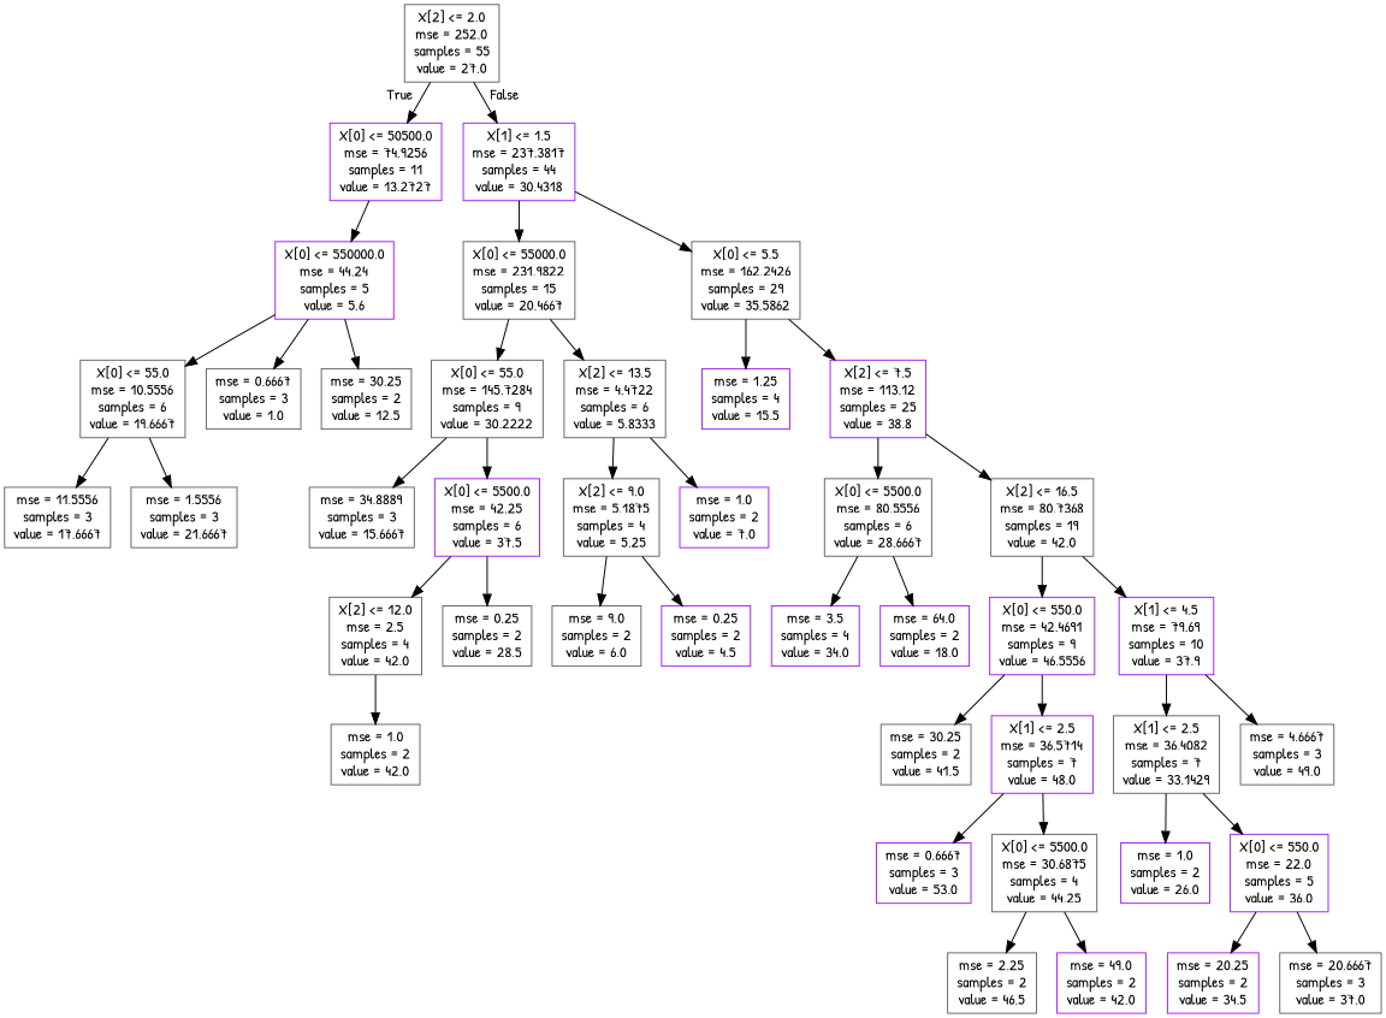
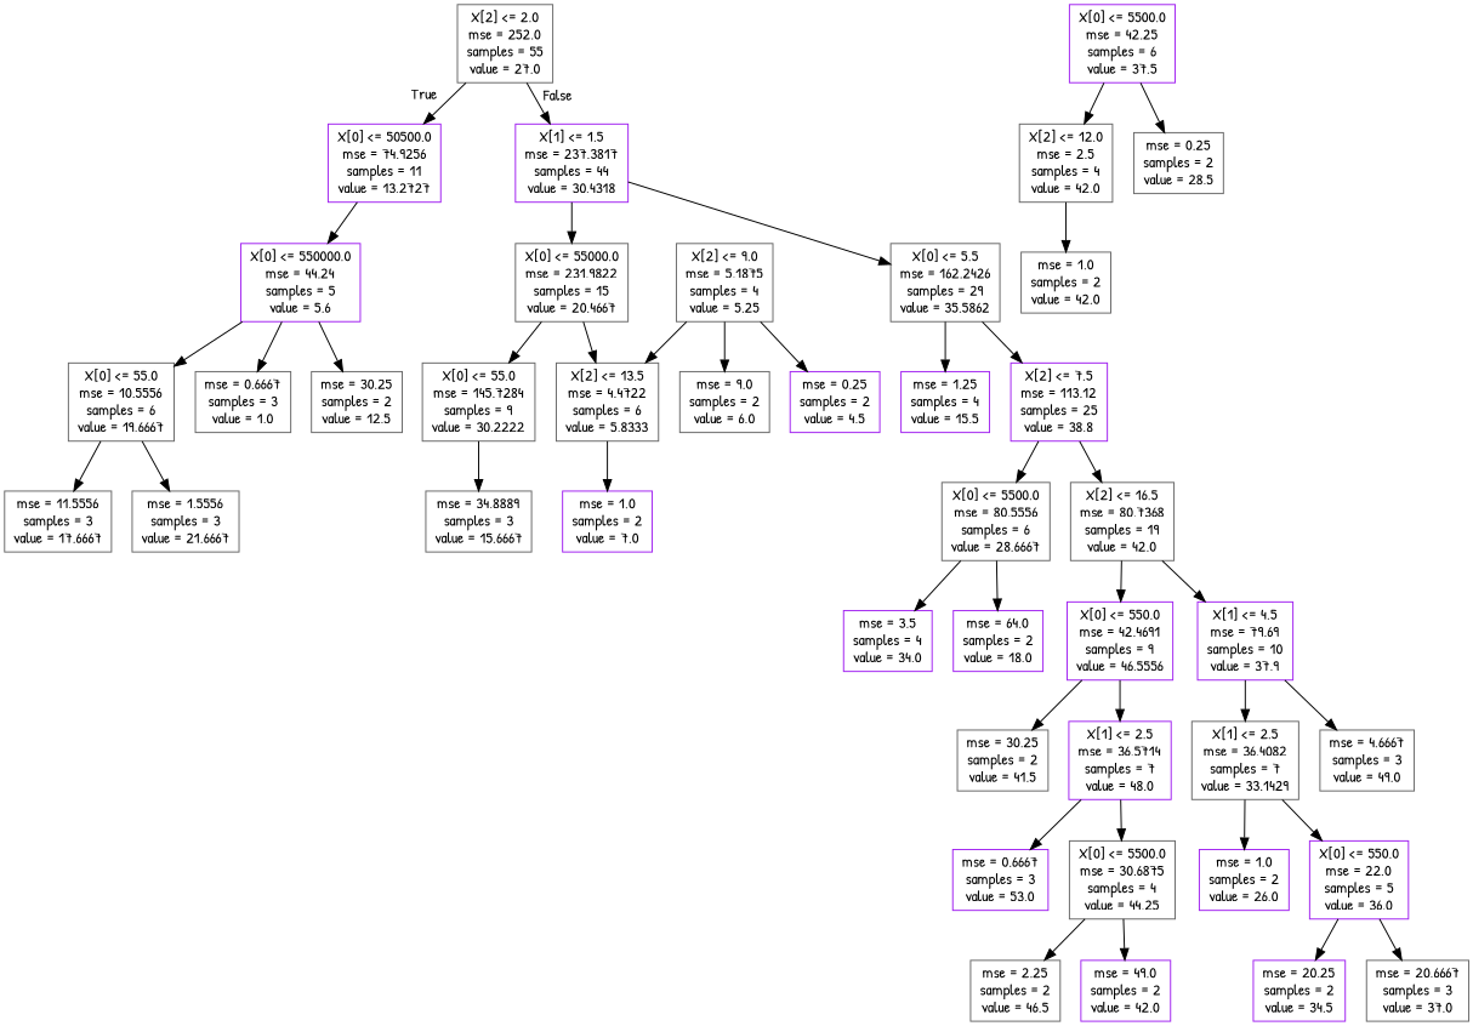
  digraph {
    fontname="Patrick Hand"
    node [color=gray40 fontname="Patrick Hand" shape=box]
    edge [fontname="Patrick Hand"]
    n1 [label="X[2] <= 2.0\nmse = 252.0\nsamples = 55\nvalue = 27.0"]
    n2 [color=purple label="X[0] <= 50500.0\nmse = 74.9256\nsamples = 11\nvalue = 13.2727"]
    n3 [color=purple label="X[1] <= 1.5\nmse = 237.3817\nsamples = 44\nvalue = 30.4318"]
    n4 [color=purple label="X[0] <= 550000.0\nmse = 44.24\nsamples = 5\nvalue = 5.6"]
    n5 [label="X[0] <= 55000.0\nmse = 231.9822\nsamples = 15\nvalue = 20.4667"]
    n6 [label="X[0] <= 5.5\nmse = 162.2426\nsamples = 29\nvalue = 35.5862"]
    n7 [label="X[0] <= 55.0\nmse = 10.5556\nsamples = 6\nvalue = 19.6667"]
    n8 [label="mse = 11.5556\nsamples = 3\nvalue = 17.6667"]
    n9 [label="mse = 1.5556\nsamples = 3\nvalue = 21.6667"]
    n10 [label="mse = 0.6667\nsamples = 3\nvalue = 1.0"]
    n11 [label="mse = 30.25\nsamples = 2\nvalue = 12.5"]
    n12 [label="X[0] <= 55.0\nmse = 145.7284\nsamples = 9\nvalue = 30.2222"]
    n13 [label="X[2] <= 13.5\nmse = 4.4722\nsamples = 6\nvalue = 5.8333"]
    n14 [color=purple label="mse = 1.25\nsamples = 4\nvalue = 15.5"]
    n15 [color=purple label="X[2] <= 7.5\nmse = 113.12\nsamples = 25\nvalue = 38.8"]
    n16 [label="mse = 34.8889\nsamples = 3\nvalue = 15.6667"]
    n17 [color=purple label="X[0] <= 5500.0\nmse = 42.25\nsamples = 6\nvalue = 37.5"]
    n18 [label="X[2] <= 9.0\nmse = 5.1875\nsamples = 4\nvalue = 5.25"]
    n19 [color=purple label="mse = 1.0\nsamples = 2\nvalue = 7.0"]
    n20 [label="X[2] <= 12.0\nmse = 2.5\nsamples = 4\nvalue = 42.0"]
    n21 [label="mse = 0.25\nsamples = 2\nvalue = 28.5"]
    n22 [label="mse = 1.0\nsamples = 2\nvalue = 42.0"]
    n23 [label="mse = 9.0\nsamples = 2\nvalue = 6.0"]
    n24 [color=purple label="mse = 0.25\nsamples = 2\nvalue = 4.5"]
    n25 [label="X[0] <= 5500.0\nmse = 80.5556\nsamples = 6\nvalue = 28.6667"]
    n26 [label="X[2] <= 16.5\nmse = 80.7368\nsamples = 19\nvalue = 42.0"]
    n27 [color=purple label="mse = 3.5\nsamples = 4\nvalue = 34.0"]
    n28 [color=purple label="mse = 64.0\nsamples = 2\nvalue = 18.0"]
    n29 [color=purple label="X[0] <= 550.0\nmse = 42.4691\nsamples = 9\nvalue = 46.5556"]
    n30 [color=purple label="X[1] <= 4.5\nmse = 79.69\nsamples = 10\nvalue = 37.9"]
    n31 [label="mse = 30.25\nsamples = 2\nvalue = 41.5"]
    n32 [color=purple label="X[1] <= 2.5\nmse = 36.5714\nsamples = 7\nvalue = 48.0"]
    n33 [label="X[1] <= 2.5\nmse = 36.4082\nsamples = 7\nvalue = 33.1429"]
    n34 [label="mse = 4.6667\nsamples = 3\nvalue = 49.0"]
    n35 [color=purple label="mse = 0.6667\nsamples = 3\nvalue = 53.0"]
    n36 [label="X[0] <= 5500.0\nmse = 30.6875\nsamples = 4\nvalue = 44.25"]
    n37 [label="mse = 2.25\nsamples = 2\nvalue = 46.5"]
    n38 [color=purple label="mse = 49.0\nsamples = 2\nvalue = 42.0"]
    n39 [color=purple label="mse = 1.0\nsamples = 2\nvalue = 26.0"]
    n40 [color=purple label="X[0] <= 550.0\nmse = 22.0\nsamples = 5\nvalue = 36.0"]
    n41 [color=purple label="mse = 20.25\nsamples = 2\nvalue = 34.5"]
    n42 [label="mse = 20.6667\nsamples = 3\nvalue = 37.0"]
    n1 -> n2 [headlabel=True labelangle=45 labeldistance=2.5]
    n1 -> n3 [headlabel=False labelangle=-45 labeldistance=2.5]
    n2 -> n4
    n3 -> n5
    n3 -> n6
    n4 -> n7
    n4 -> n10
    n4 -> n11
    n5 -> n12
    n5 -> n13
    n6 -> n14
    n6 -> n15
    n7 -> n8
    n7 -> n9
    n12 -> n16
-   n12 -> n17
-   n13 -> n18
+   n18 -> n13
    n13 -> n19
    n15 -> n25
    n15 -> n26
    n17 -> n20
    n17 -> n21
    n18 -> n23
    n18 -> n24
    n20 -> n22
    n25 -> n27
    n25 -> n28
    n26 -> n29
    n26 -> n30
    n29 -> n31
    n29 -> n32
    n30 -> n33
    n30 -> n34
    n32 -> n35
    n32 -> n36
    n33 -> n39
    n33 -> n40
    n36 -> n37
    n36 -> n38
    n40 -> n41
    n40 -> n42
  }
